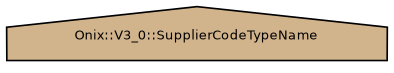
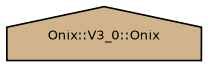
  digraph {
    fontname="Bitstream Vera Sans"
    fontsize=8
    rankdir=LR
-   n1 [fontname="Bitstream Vera Sans" fontsize=8 label="Onix::V3_0::SupplierCodeTypeName" shape=house style=filled fillcolor=tan]
+   n1 [fontname="Bitstream Vera Sans" fontsize=8 label="Onix::V3_0::Onix" shape=house style=filled fillcolor=tan]
  }
